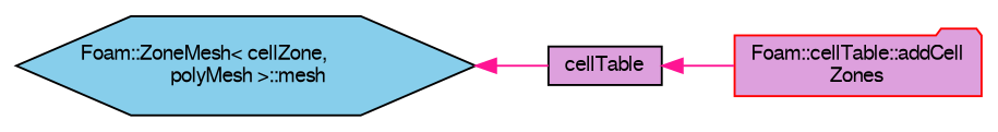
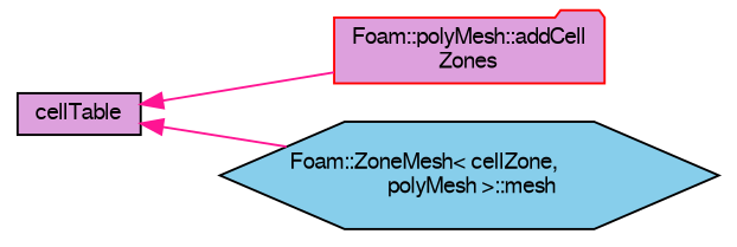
  digraph {
    rankdir=LR
    node [color=black fillcolor=plum fontname=FreeSans fontsize=10 style=filled]
    edge [color=deeppink dir=back fontname=FreeSans fontsize=10 labelfontname=FreeSans labelfontsize=10 style=solid]
    n1 [fontcolor=black height=0.2 label=cellTable shape=box width=0.4]
-   n2 [color=red height=0.2 label="Foam::cellTable::addCell\lZones" shape=folder width=0.4]
+   n2 [color=red height=0.2 label="Foam::polyMesh::addCell\lZones" shape=folder width=0.4]
    n3 [fillcolor=skyblue height=0.2 label="Foam::ZoneMesh\< cellZone,\l polyMesh \>::mesh" shape=hexagon width=0.4]
    n1 -> n2
-   n3 -> n1
+   n1 -> n3
  }
